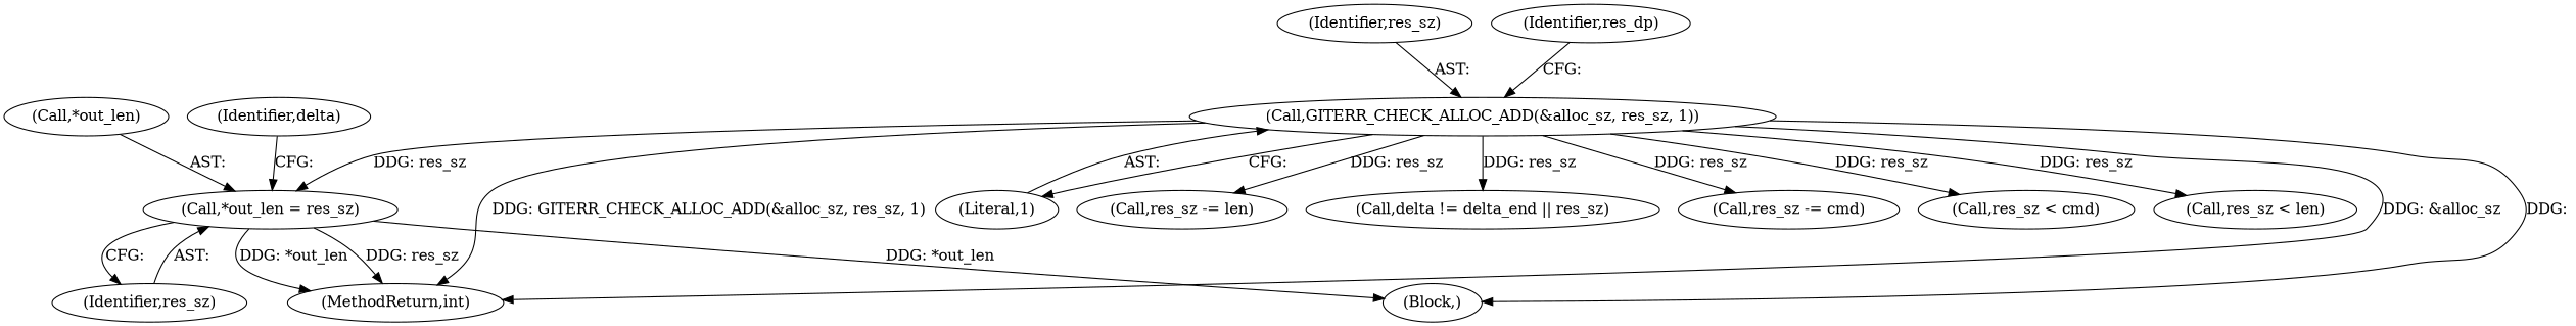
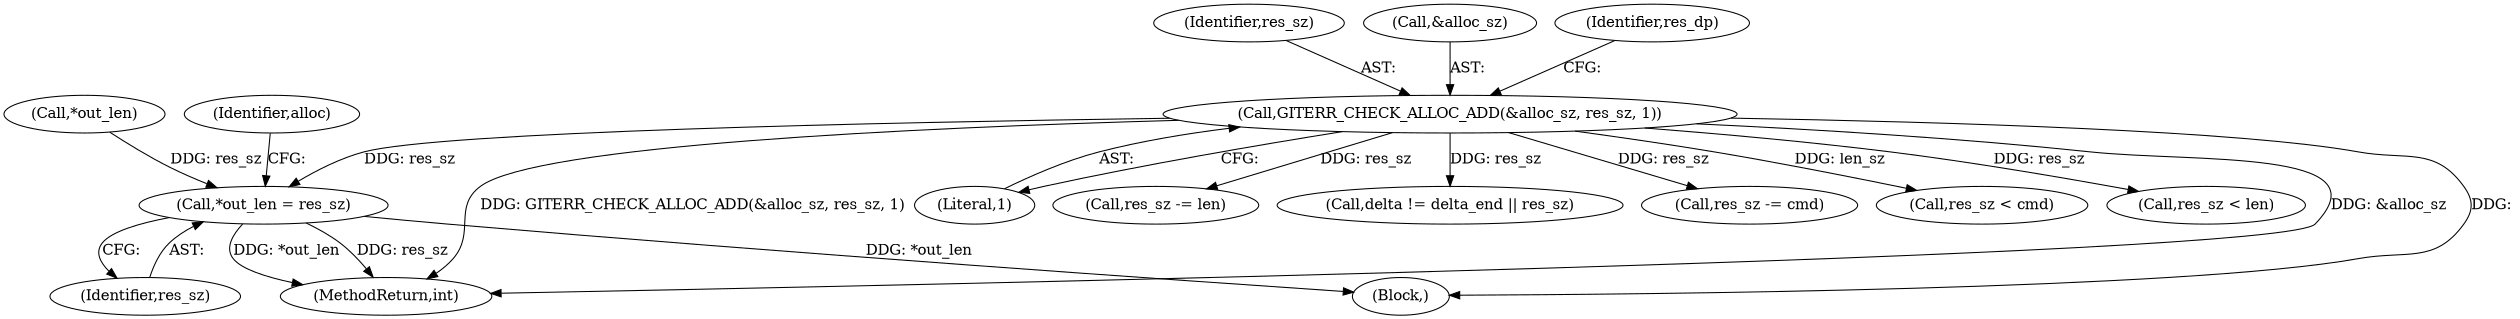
  digraph {
    n1 [label="(Call,*out_len = res_sz)"]
    n2 [label="(Identifier,res_sz)"]
    n3 [label="(MethodReturn,int)"]
    n4 [label="(Block,)"]
    n5 [label="(Call,GITERR_CHECK_ALLOC_ADD(&alloc_sz, res_sz, 1))"]
    n6 [label="(Literal,1)"]
    n7 [label="(Call,res_sz -= len)"]
    n8 [label="(Call,delta != delta_end || res_sz)"]
    n9 [label="(Call,res_sz -= cmd)"]
    n10 [label="(Call,res_sz < cmd)"]
    n11 [label="(Call,res_sz < len)"]
    n12 [label="(Identifier,res_sz)"]
    n13 [label="(Call,*out_len)"]
-   n15 [label="(Identifier,delta)"]
+   n14 [label="(Call,&alloc_sz)"]
+   n15 [label="(Identifier,alloc)"]
    n16 [label="(Identifier,res_dp)"]
    n1 -> n2 [label="CFG: "]
    n1 -> n3 [label="DDG: *out_len"]
    n1 -> n3 [label="DDG: res_sz"]
    n1 -> n4 [label="DDG: *out_len"]
    n2 -> n1 [label="AST: "]
    n5 -> n1 [label="DDG: res_sz"]
    n5 -> n3 [label="DDG: GITERR_CHECK_ALLOC_ADD(&alloc_sz, res_sz, 1)"]
    n5 -> n3 [label="DDG: &alloc_sz"]
    n5 -> n4 [label="DDG: "]
    n5 -> n6 [label="CFG: "]
    n5 -> n7 [label="DDG: res_sz"]
    n5 -> n8 [label="DDG: res_sz"]
    n5 -> n9 [label="DDG: res_sz"]
-   n5 -> n10 [label="DDG: res_sz"]
+   n5 -> n10 [label="DDG: len_sz"]
    n5 -> n11 [label="DDG: res_sz"]
    n6 -> n5 [label="AST: "]
    n12 -> n5 [label="AST: "]
-   n13 -> n1 [label="AST: "]
+   n13 -> n1 [label="DDG: res_sz"]
+   n14 -> n5 [label="AST: "]
    n15 -> n1 [label="CFG: "]
    n16 -> n5 [label="CFG: "]
  }
